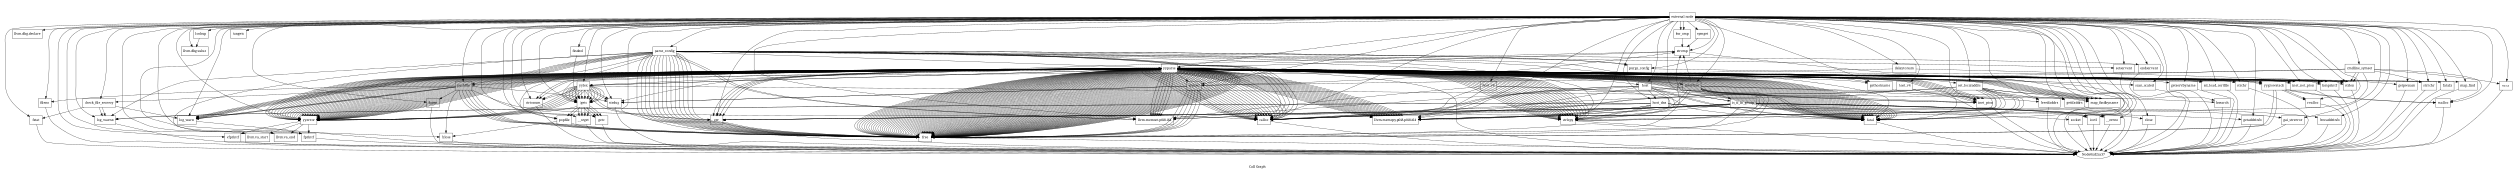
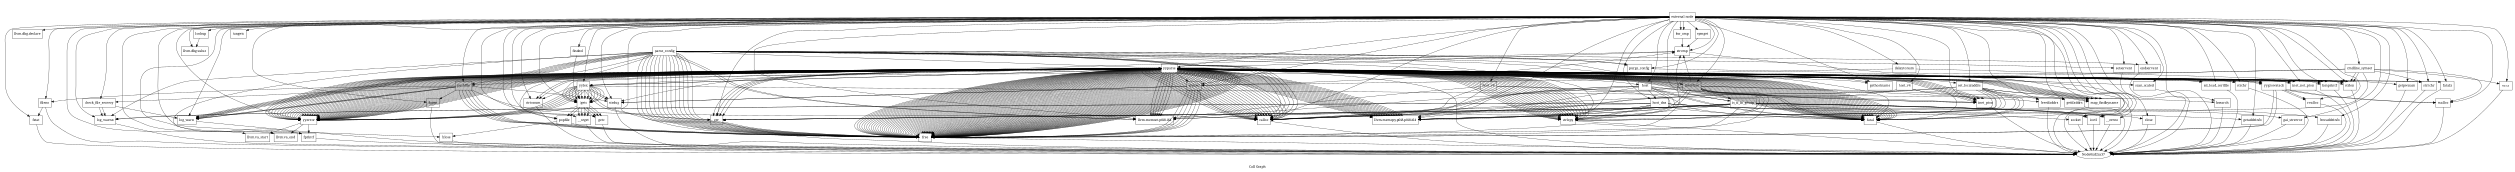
  digraph {
    fontname="Noto Serif"
    label="Call Graph"
    node [fontname="Noto Serif" shape=record]
    edge [fontname="Noto Serif"]
    n1 [label="{external node}"]
    n2 [label="{yyerror}"]
    n3 [label="{llvm.dbg.declare}"]
    n4 [label="{llvm.va_start}"]
    n5 [label="{fprintf}"]
-   n6 [label="{vfprintf}"]
    n7 [label="{llvm.va_end}"]
    n8 [label="{kw_cmp}"]
    n9 [label="{strcmp}"]
    n10 [label="{lookup}"]
    n11 [label="{bsearch}"]
    n12 [label="{lgetc}"]
    n13 [label="{__srget}"]
    n14 [label="{getc}"]
    n15 [label="{popfile}"]
    n16 [label="{lungetc}"]
    n17 [label="{findeol}"]
    n18 [label="{yylex}"]
    n19 [label="{symget}"]
    n20 [label="{strdup}"]
    n21 [label="{err}"]
    n22 [label="{strtonum}"]
    n23 [label="{check_file_secrecy}"]
    n24 [label="{fstat}"]
    n25 [label="{log_warn}"]
    n26 [label="{log_warnx}"]
    n27 [label="{pushfile}"]
    n28 [label="{calloc}"]
    n29 [label="{free}"]
    n30 [label="{fopen}"]
    n31 [label="{fileno}"]
    n32 [label="{fclose}"]
    n33 [label="{parse_config}"]
    n34 [label="{llvm.memset.p0i8.i64}"]
    n35 [label="{purge_config}"]
    n36 [label="{strlcpy}"]
    n37 [label="{fatal}"]
    n38 [label="{set_localaddrs}"]
    n39 [label="{setservent}"]
    n40 [label="{yyparse}"]
    n41 [label="{endservent}"]
    n42 [label="{strlen}"]
    n43 [label="{gethostname}"]
    n44 [label="{symset}"]
    n45 [label="{cmdline_symset}"]
    n46 [label="{strrchr}"]
    n47 [label="{malloc}"]
    n48 [label="{errx}"]
    n49 [label="{host_v4}"]
    n50 [label="{inet_pton}"]
    n51 [label="{host_v6}"]
    n52 [label="{llvm.memcpy.p0i8.p0i8.i64}"]
    n53 [label="{host_dns}"]
    n54 [label="{getaddrinfo}"]
    n55 [label="{gai_strerror}"]
    n56 [label="{freeaddrinfo}"]
    n57 [label="{host}"]
    n58 [label="{interface}"]
    n59 [label="{getifaddrs}"]
    n60 [label="{is_if_in_group}"]
    n61 [label="{freeifaddrs}"]
    n62 [label="{map_findbyname}"]
    n63 [label="{delaytonum}"]
    n64 [label="{socket}"]
    n65 [label="{ioctl}"]
    n66 [label="{__errno}"]
    n67 [label="{close}"]
    n68 [label="{scan_scaled}"]
-   n69 [label="{getservbyname}"]
    n70 [label="{ssl_load_certfile}"]
    n71 [label="{strchr}"]
    n72 [label="{inet_net_pton}"]
    n73 [label="{bsnprintf}"]
    n74 [label="{getpwnam}"]
    n75 [label="{fatalx}"]
-   n76 [label="{map_find}"]
    n77 [label="{realloc}"]
    n78 [label="{llvm.dbg.value}"]
    n79 [label=Node0xd2ca37 shape=""]
    n80 [label="{yygrowstack}"]
    n1 -> n2
    n1 -> n3
    n1 -> n4
    n1 -> n5
-   n1 -> n6
    n1 -> n7
    n1 -> n8
    n1 -> n8
    n1 -> n9
    n1 -> n10
    n1 -> n11
    n1 -> n12
    n1 -> n13
    n1 -> n14
    n1 -> n15
    n1 -> n16
    n1 -> n17
    n1 -> n18
    n1 -> n19
    n1 -> n20
    n1 -> n21
    n1 -> n22
    n1 -> n23
    n1 -> n24
    n1 -> n25
    n1 -> n26
    n1 -> n27
    n1 -> n28
    n1 -> n29
    n1 -> n30
    n1 -> n31
    n1 -> n32
-   n1 -> n33
    n1 -> n34
    n1 -> n35
    n1 -> n36
    n1 -> n37
    n1 -> n38
    n1 -> n39
    n1 -> n40
    n1 -> n41
    n1 -> n42
    n1 -> n43
    n1 -> n44
    n1 -> n45
    n1 -> n46
    n1 -> n47
    n1 -> n48
    n1 -> n49
    n1 -> n50
    n1 -> n51
    n1 -> n52
    n1 -> n53
    n1 -> n54
    n1 -> n55
    n1 -> n56
    n1 -> n57
    n1 -> n58
    n1 -> n59
    n1 -> n60
    n1 -> n61
    n1 -> n62
    n1 -> n63
    n1 -> n64
    n1 -> n65
    n1 -> n66
    n1 -> n67
    n1 -> n68
-   n1 -> n69
    n1 -> n70
    n1 -> n71
    n1 -> n72
    n1 -> n73
    n1 -> n74
    n1 -> n75
-   n1 -> n76
    n1 -> n77
    n1 -> n78
    n2 -> n4
    n2 -> n5
-   n2 -> n6
    n2 -> n7
    n5 -> n79
-   n6 -> n79
    n8 -> n9
    n9 -> n40
    n9 -> n79
    n10 -> n78
    n11 -> n79
    n12 -> n2
    n12 -> n13
    n12 -> n13
    n12 -> n13
    n12 -> n13
    n12 -> n14
    n12 -> n14
    n12 -> n14
    n12 -> n14
    n12 -> n15
    n12 -> n15
    n13 -> n79
    n14 -> n79
    n15 -> n29
    n15 -> n29
    n15 -> n32
    n17 -> n12
    n18 -> n2
    n18 -> n2
    n18 -> n2
    n18 -> n2
    n18 -> n2
    n18 -> n2
    n18 -> n9
    n18 -> n11
    n18 -> n12
    n18 -> n12
    n18 -> n12
    n18 -> n12
    n18 -> n12
    n18 -> n12
    n18 -> n12
    n18 -> n12
    n18 -> n12
    n18 -> n12
    n18 -> n12
    n18 -> n12
    n18 -> n12
    n18 -> n12
    n18 -> n20
    n18 -> n20
    n18 -> n21
    n18 -> n21
-   n18 -> n22
    n19 -> n9
    n20 -> n79
    n21 -> n79
    n22 -> n79
-   n23 -> n24
+   n31 -> n24
    n23 -> n25
    n23 -> n26
    n23 -> n26
    n24 -> n79
    n25 -> n79
    n26 -> n79
    n27 -> n20
    n27 -> n23
    n27 -> n25
    n27 -> n25
    n27 -> n25
    n27 -> n28
    n27 -> n29
    n27 -> n29
    n27 -> n29
    n27 -> n29
    n27 -> n29
    n27 -> n30
    n27 -> n31
-   n27 -> n32
    n28 -> n79
    n29 -> n79
    n30 -> n79
    n31 -> n79
    n32 -> n79
    n33 -> n5
    n33 -> n15
    n33 -> n25
    n33 -> n25
    n33 -> n25
    n33 -> n25
    n33 -> n25
    n33 -> n25
    n33 -> n26
    n33 -> n27
    n33 -> n28
    n33 -> n28
    n33 -> n28
    n33 -> n28
    n33 -> n28
    n33 -> n29
    n33 -> n29
    n33 -> n29
    n33 -> n29
    n33 -> n29
    n33 -> n29
    n33 -> n29
    n33 -> n29
    n33 -> n29
    n33 -> n29
    n33 -> n29
    n33 -> n29
    n33 -> n29
    n33 -> n29
    n33 -> n34
    n33 -> n34
    n33 -> n35
    n33 -> n35
    n33 -> n36
    n33 -> n37
    n33 -> n38
    n33 -> n39
    n33 -> n40
    n33 -> n41
    n33 -> n43
    n35 -> n79
    n36 -> n79
    n37 -> n79
    n38 -> n28
    n38 -> n28
    n38 -> n37
    n38 -> n37
    n38 -> n37
    n38 -> n52
    n38 -> n52
    n38 -> n52
    n38 -> n52
    n38 -> n59
    n38 -> n61
    n38 -> n62
    n39 -> n79
    n40 -> n2
    n40 -> n2
    n40 -> n2
    n40 -> n2
    n40 -> n2
    n40 -> n2
    n40 -> n2
    n40 -> n2
    n40 -> n2
    n40 -> n2
    n40 -> n2
    n40 -> n2
    n40 -> n2
    n40 -> n2
    n40 -> n2
    n40 -> n2
    n40 -> n2
    n40 -> n2
    n40 -> n2
    n40 -> n2
    n40 -> n2
    n40 -> n2
    n40 -> n2
    n40 -> n2
    n40 -> n2
    n40 -> n2
    n40 -> n2
    n40 -> n2
    n40 -> n2
    n40 -> n2
    n40 -> n2
    n40 -> n2
    n40 -> n2
    n40 -> n2
    n40 -> n2
    n40 -> n2
    n40 -> n2
    n40 -> n2
    n40 -> n2
    n40 -> n2
    n40 -> n2
    n40 -> n2
    n40 -> n2
    n40 -> n2
    n40 -> n2
    n40 -> n18
    n40 -> n18
    n40 -> n20
    n40 -> n21
    n40 -> n21
    n40 -> n21
    n40 -> n21
    n40 -> n22
    n40 -> n22
    n40 -> n27
    n40 -> n28
    n40 -> n28
    n40 -> n28
    n40 -> n28
    n40 -> n28
    n40 -> n28
    n40 -> n28
    n40 -> n28
    n40 -> n28
    n40 -> n28
    n40 -> n28
    n40 -> n28
    n40 -> n28
    n40 -> n28
    n40 -> n28
    n40 -> n28
    n40 -> n28
    n40 -> n28
    n40 -> n28
    n40 -> n28
    n40 -> n28
    n40 -> n28
    n40 -> n29
    n40 -> n29
    n40 -> n29
    n40 -> n29
    n40 -> n29
    n40 -> n29
    n40 -> n29
    n40 -> n29
    n40 -> n29
    n40 -> n29
    n40 -> n29
    n40 -> n29
    n40 -> n29
    n40 -> n29
    n40 -> n29
    n40 -> n29
    n40 -> n29
    n40 -> n29
    n40 -> n29
    n40 -> n29
    n40 -> n29
    n40 -> n29
    n40 -> n29
    n40 -> n29
    n40 -> n29
    n40 -> n29
    n40 -> n29
    n40 -> n29
    n40 -> n29
    n40 -> n29
    n40 -> n29
    n40 -> n29
    n40 -> n29
    n40 -> n29
    n40 -> n29
    n40 -> n29
    n40 -> n29
    n40 -> n29
    n40 -> n29
    n40 -> n29
    n40 -> n29
    n40 -> n29
    n40 -> n29
    n40 -> n29
    n40 -> n29
    n40 -> n29
    n40 -> n29
    n40 -> n29
    n40 -> n29
    n40 -> n29
    n40 -> n29
    n40 -> n29
    n40 -> n29
    n40 -> n29
    n40 -> n29
    n40 -> n29
    n40 -> n29
    n40 -> n29
    n40 -> n29
    n40 -> n29
    n40 -> n29
    n40 -> n29
    n40 -> n29
    n40 -> n29
    n40 -> n29
    n40 -> n29
    n40 -> n29
    n40 -> n29
    n40 -> n29
    n40 -> n29
    n40 -> n29
    n40 -> n29
    n40 -> n29
    n40 -> n29
    n40 -> n29
    n40 -> n29
    n40 -> n29
    n40 -> n29
    n40 -> n29
    n40 -> n29
    n40 -> n29
    n40 -> n29
    n40 -> n29
    n40 -> n29
    n40 -> n29
    n40 -> n29
    n40 -> n29
    n40 -> n29
    n40 -> n29
    n40 -> n29
    n40 -> n29
    n40 -> n29
    n40 -> n34
    n40 -> n34
    n40 -> n34
    n40 -> n34
    n40 -> n34
    n40 -> n34
    n40 -> n36
    n40 -> n36
    n40 -> n36
    n40 -> n36
    n40 -> n36
    n40 -> n36
    n40 -> n36
    n40 -> n36
    n40 -> n36
    n40 -> n36
    n40 -> n36
    n40 -> n36
    n40 -> n36
    n40 -> n36
    n40 -> n36
    n40 -> n36
    n40 -> n36
    n40 -> n36
    n40 -> n36
    n40 -> n36
    n40 -> n36
    n40 -> n36
    n40 -> n37
    n40 -> n37
    n40 -> n37
    n40 -> n37
    n40 -> n37
    n40 -> n37
    n40 -> n37
    n40 -> n37
    n40 -> n37
    n40 -> n37
    n40 -> n37
    n40 -> n37
    n40 -> n37
    n40 -> n37
    n40 -> n37
    n40 -> n37
    n40 -> n37
    n40 -> n37
    n40 -> n37
    n40 -> n37
    n40 -> n37
    n40 -> n37
    n40 -> n37
    n40 -> n37
    n40 -> n37
    n40 -> n37
    n40 -> n37
    n40 -> n37
    n40 -> n37
    n40 -> n37
    n40 -> n37
    n40 -> n37
    n40 -> n37
    n40 -> n37
    n40 -> n37
    n40 -> n42
    n40 -> n42
    n40 -> n42
    n40 -> n42
    n40 -> n43
    n40 -> n44
    n40 -> n46
    n40 -> n50
    n40 -> n50
    n40 -> n50
    n40 -> n50
    n40 -> n50
    n40 -> n50
    n40 -> n52
    n40 -> n52
    n40 -> n52
    n40 -> n52
    n40 -> n52
    n40 -> n52
    n40 -> n52
    n40 -> n52
    n40 -> n52
    n40 -> n52
    n40 -> n52
    n40 -> n52
    n40 -> n52
    n40 -> n52
    n40 -> n52
    n40 -> n52
    n40 -> n52
    n40 -> n57
    n40 -> n58
    n40 -> n62
    n40 -> n62
    n40 -> n62
    n40 -> n62
    n40 -> n62
    n40 -> n62
    n40 -> n62
    n40 -> n62
    n40 -> n68
-   n40 -> n69
    n40 -> n70
    n40 -> n70
    n40 -> n71
    n40 -> n71
    n40 -> n72
    n40 -> n72
    n40 -> n72
    n40 -> n72
    n40 -> n73
    n40 -> n73
    n40 -> n73
    n40 -> n73
    n40 -> n73
    n40 -> n74
    n40 -> n75
-   n40 -> n76
    n40 -> n79
    n40 -> n80
    n40 -> n80
    n40 -> n80
    n40 -> n80
    n41 -> n79
    n42 -> n79
-   n43 -> n79
    n44 -> n9
    n44 -> n20
    n44 -> n20
    n44 -> n28
    n44 -> n29
    n44 -> n29
    n44 -> n29
    n44 -> n29
    n44 -> n29
    n44 -> n29
    n45 -> n29
    n45 -> n36
    n45 -> n42
    n45 -> n42
    n45 -> n44
    n45 -> n46
    n45 -> n47
    n45 -> n48
    n46 -> n79
    n47 -> n79
    n48 -> n79
    n49 -> n28
    n49 -> n37
    n49 -> n50
    n50 -> n79
    n51 -> n28
    n51 -> n34
    n51 -> n37
    n51 -> n50
    n51 -> n52
    n53 -> n26
    n53 -> n26
    n53 -> n28
    n53 -> n34
    n53 -> n36
    n53 -> n36
+   n53 -> n37
    n53 -> n52
    n53 -> n54
    n53 -> n55
    n53 -> n56
    n54 -> n79
    n55 -> n79
    n56 -> n79
    n57 -> n28
    n57 -> n28
    n57 -> n34
    n57 -> n36
    n57 -> n36
    n57 -> n37
    n57 -> n37
    n57 -> n50
    n57 -> n50
    n57 -> n52
    n57 -> n53
    n58 -> n9
    n58 -> n28
    n58 -> n29
    n58 -> n36
    n58 -> n36
    n58 -> n37
    n58 -> n37
    n58 -> n52
    n58 -> n52
    n58 -> n59
    n58 -> n60
    n58 -> n61
    n59 -> n79
    n60 -> n9
    n60 -> n21
    n60 -> n21
    n60 -> n21
    n60 -> n21
    n60 -> n28
    n60 -> n29
    n60 -> n34
    n60 -> n36
    n60 -> n64
    n60 -> n65
    n60 -> n65
    n60 -> n66
    n60 -> n66
    n60 -> n67
    n61 -> n79
    n62 -> n79
    n63 -> n22
    n63 -> n42
    n64 -> n79
    n65 -> n79
    n66 -> n79
    n67 -> n79
    n68 -> n79
-   n69 -> n79
    n70 -> n79
    n71 -> n79
    n72 -> n79
    n73 -> n79
    n74 -> n79
    n75 -> n79
-   n76 -> n79
    n77 -> n79
    n80 -> n29
    n80 -> n29
    n80 -> n47
    n80 -> n47
    n80 -> n77
    n80 -> n77
  }
